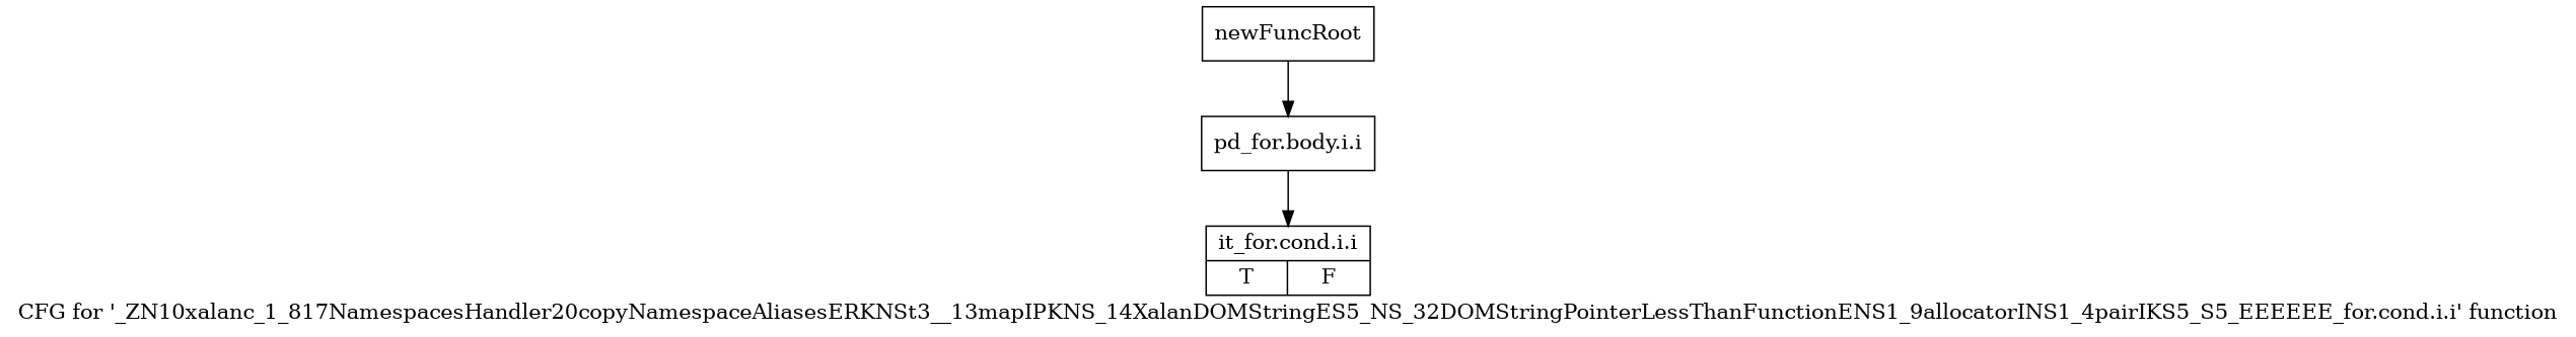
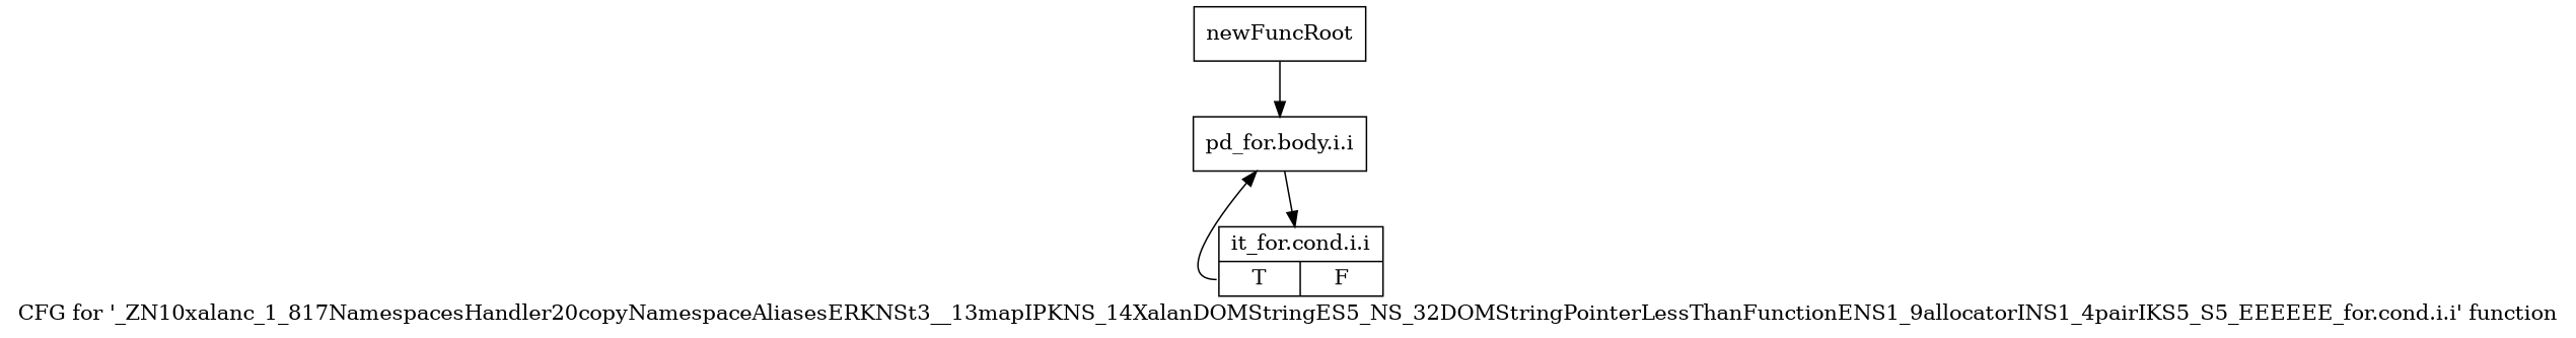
  digraph {
    label="CFG for '_ZN10xalanc_1_817NamespacesHandler20copyNamespaceAliasesERKNSt3__13mapIPKNS_14XalanDOMStringES5_NS_32DOMStringPointerLessThanFunctionENS1_9allocatorINS1_4pairIKS5_S5_EEEEEE_for.cond.i.i' function"
    node [shape=record]
    n1 [label="{newFuncRoot}"]
    n2 [label="{pd_for.body.i.i}"]
    n3 [label="{it_for.cond.i.i|{<s0>T|<s1>F}}"]
    n1 -> n2
    n2 -> n3
+   n3 -> n2 [tailport=s0]
  }
